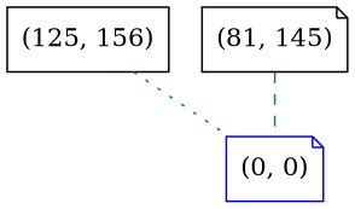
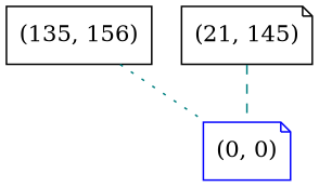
  graph {
    node [color=black shape=note]
    edge [color=teal]
-   "(135, 156)" [shape=box label="(125, 156)"]
+   "(135, 156)" [shape=box]
    "(0, 0)" [color=blue]
-   "(21, 145)" [label="(81, 145)"]
+   "(21, 145)"
    "(135, 156)" -- "(0, 0)" [style=dotted weight=2]
    "(21, 145)" -- "(0, 0)" [style=dashed weight=4]
  }
